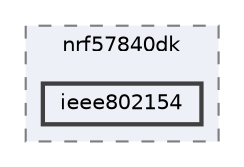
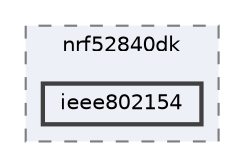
  digraph {
    compound=true
    n1 [color=grey25 fillcolor="#edf0f7" fontname=Helvetica fontsize=10 height=0.2 label=ieee802154 shape=box style="filled,bold" width=0.4]
    subgraph cluster_1 {
      bgcolor="#edf0f7"
      fontname=Helvetica
      fontsize=10
-     label=nrf57840dk
+     label=nrf52840dk
      pencolor=grey50
      style="filled,dashed"
      n1
    }
  }
